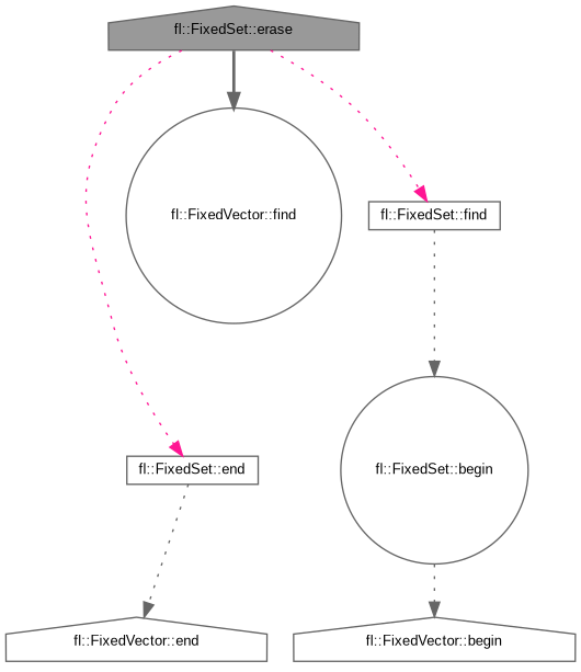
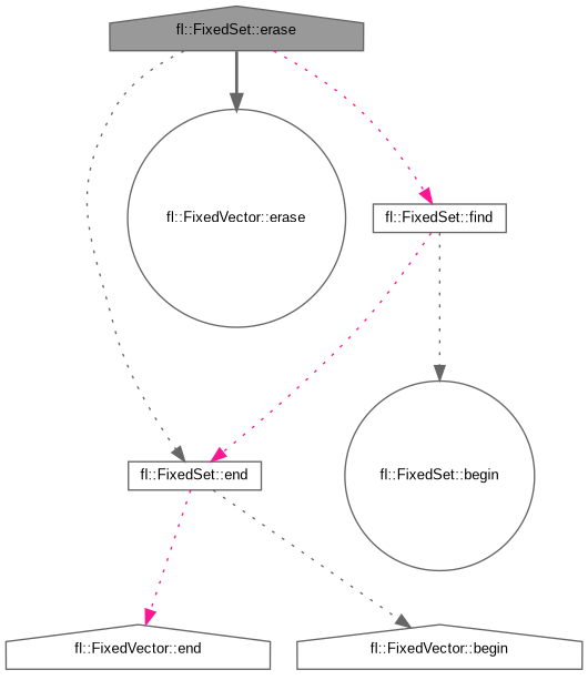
  digraph {
    fontname="Liberation Sans"
    rankdir=TB
    node [color=grey40 fillcolor=white fontname="Liberation Sans" fontsize=10 shape=house style=filled]
    edge [color=gray40 fontname="Liberation Sans" fontsize=10 labelfontname=Helvetica labelfontsize=10 style=dotted]
    n1 [color=gray40 fillcolor=grey60 fontcolor=black height=0.2 label="fl::FixedSet::erase" width=0.4]
    n2 [height=0.2 label="fl::FixedSet::end" shape=box width=0.4]
-   n3 [height=0.2 label="fl::FixedVector::find" shape=circle width=0.4]
+   n3 [height=0.2 label="fl::FixedVector::erase" shape=circle width=0.4]
    n4 [height=0.2 label="fl::FixedSet::find" shape=box width=0.4]
    n5 [height=0.2 label="fl::FixedVector::end" width=0.4]
    n6 [height=0.2 label="fl::FixedSet::begin" shape=circle width=0.4]
    n7 [height=0.2 label="fl::FixedVector::begin" width=0.4]
-   n1 -> n2 [color=deeppink]
+   n1 -> n2
    n1 -> n3 [style=bold]
    n1 -> n4 [color=deeppink]
-   n2 -> n5
+   n2 -> n5 [color=deeppink]
+   n4 -> n2 [color=deeppink]
    n4 -> n6
-   n6 -> n7
+   n2 -> n7
  }
